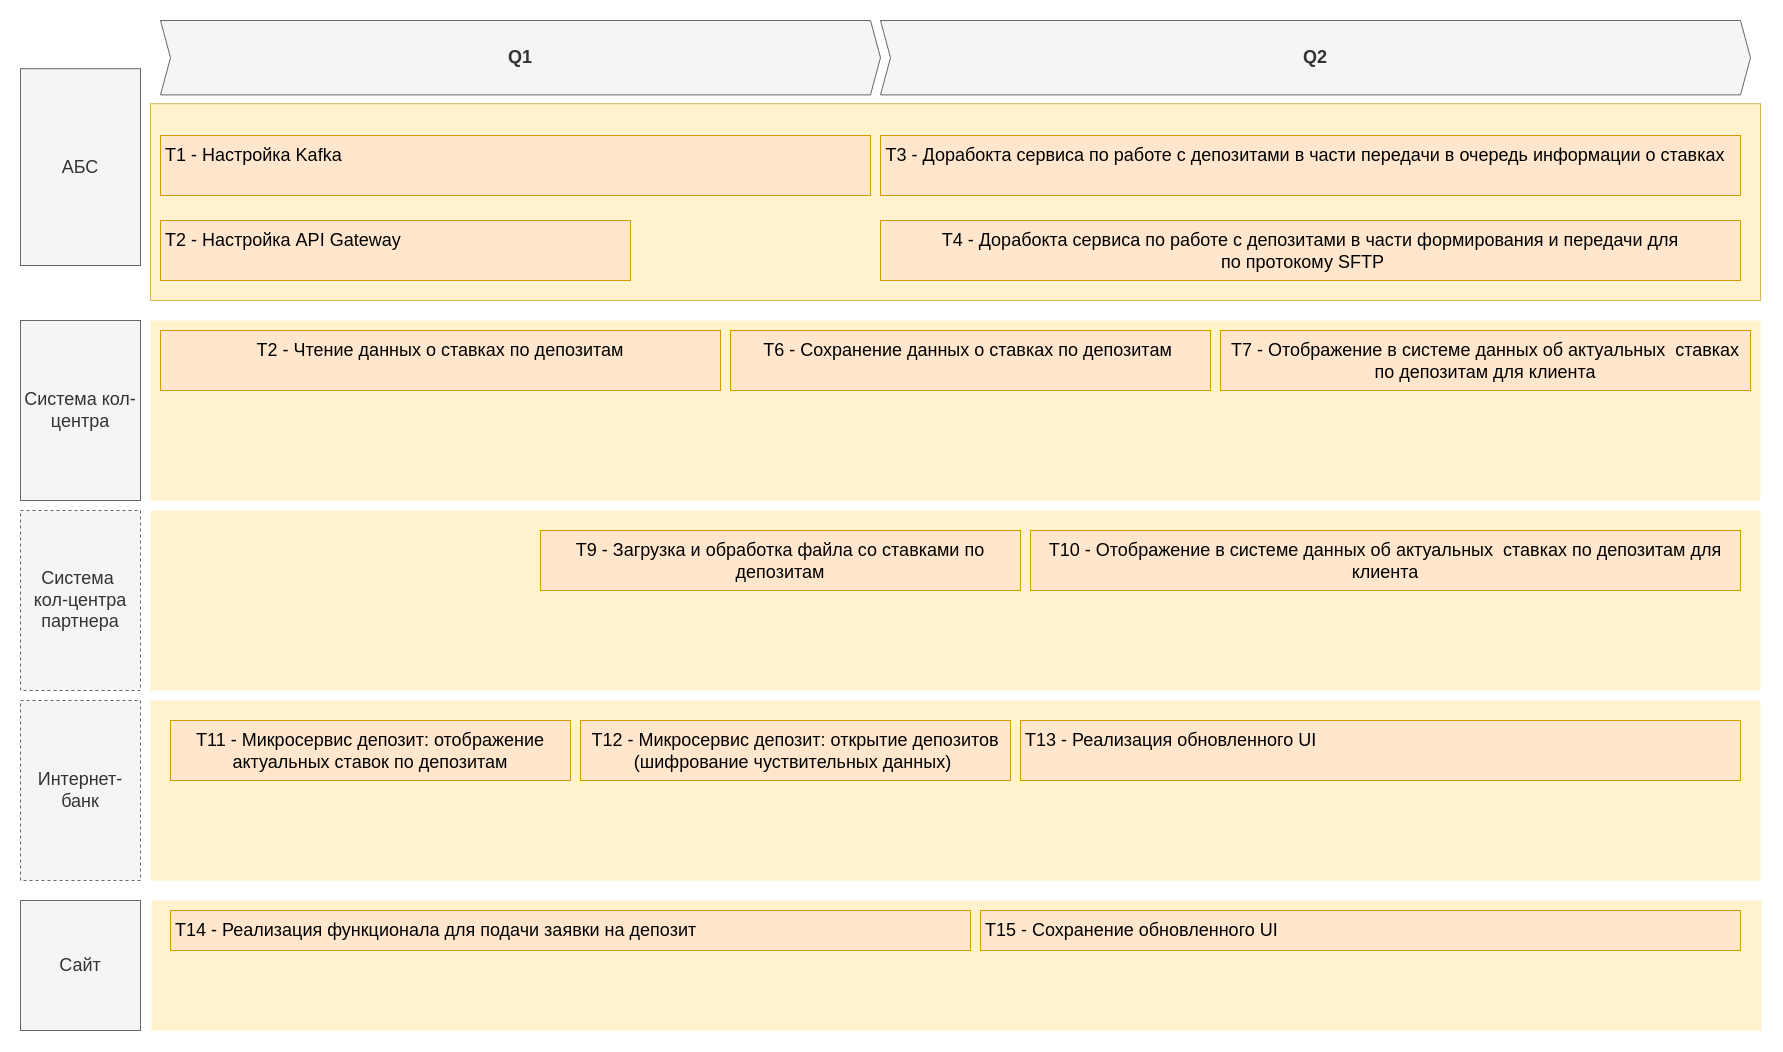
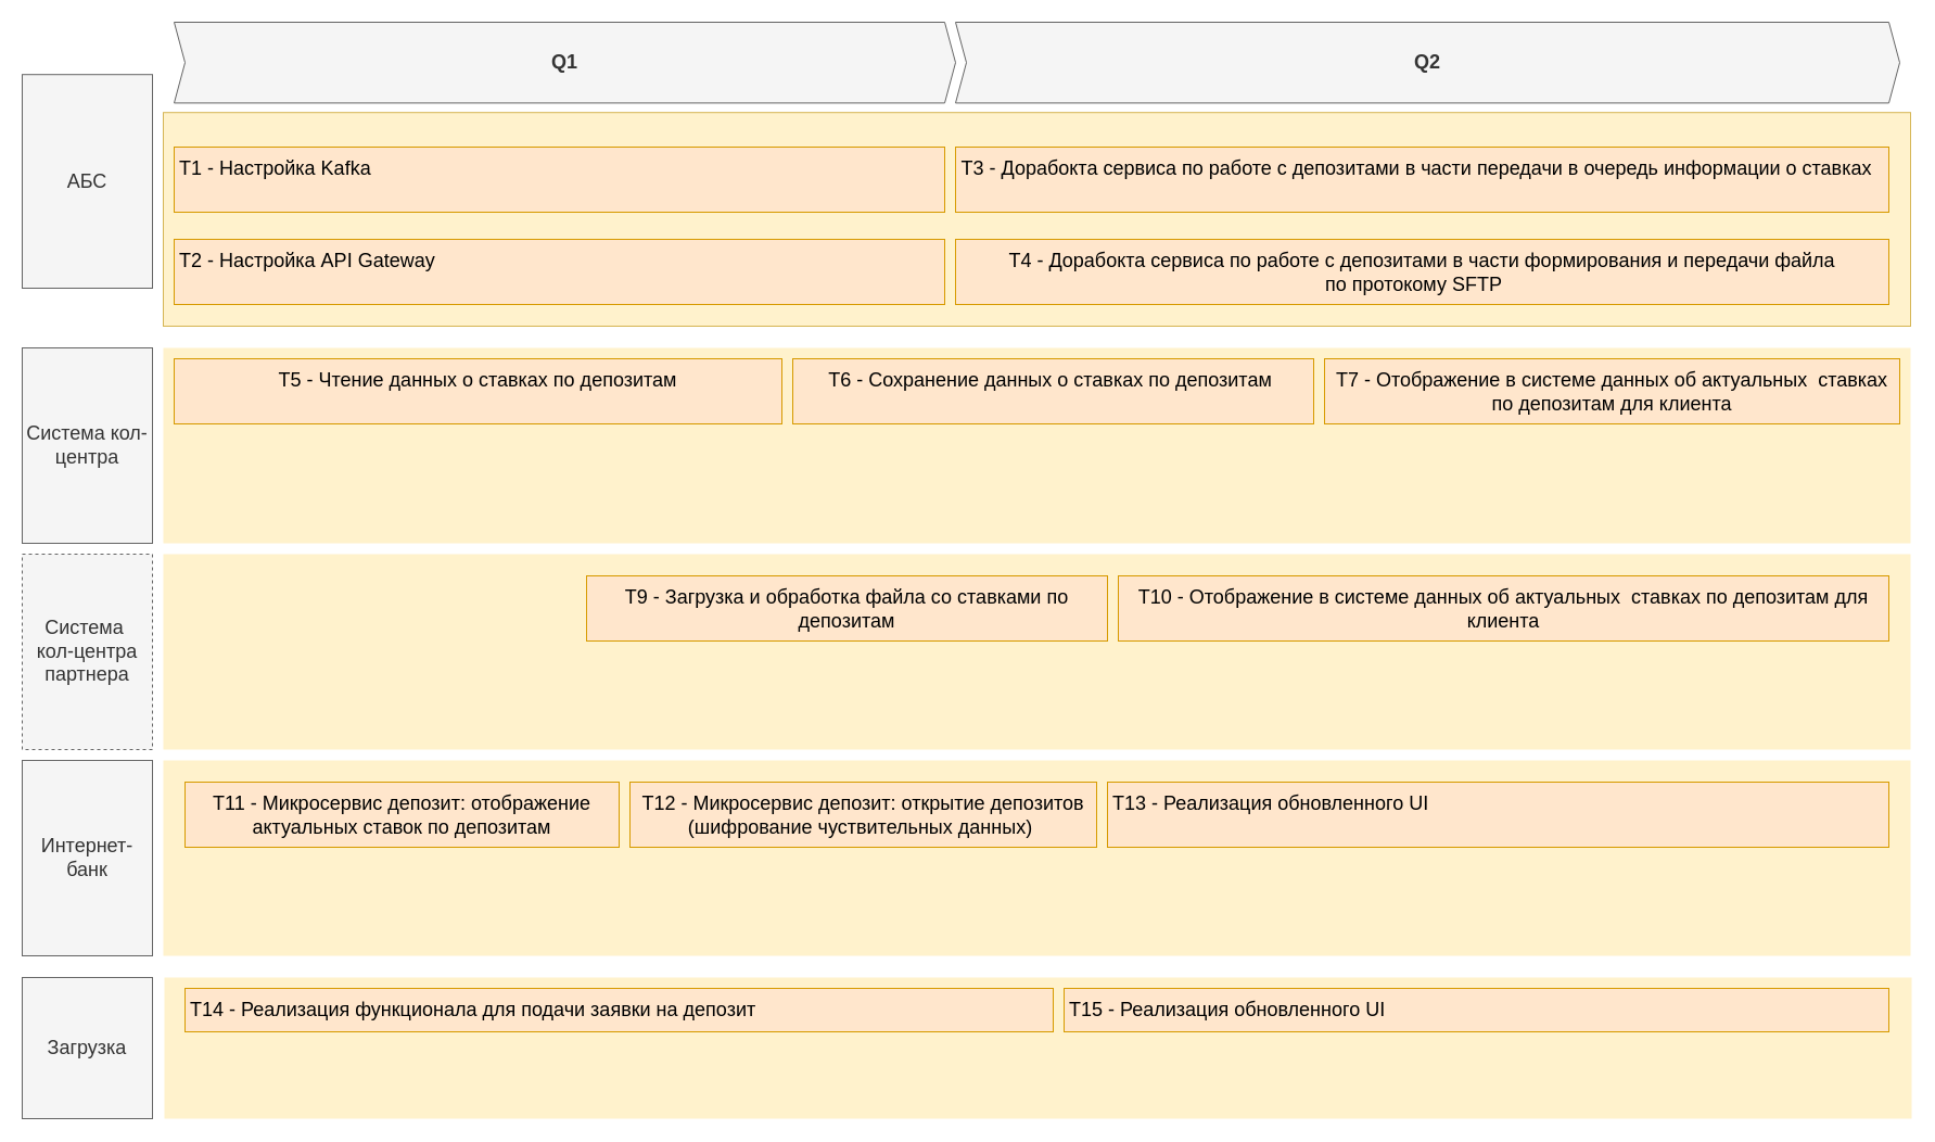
  <mxCell id="0" />
  <mxCell id="1" parent="0" />
  <mxCell id="2" value="" style="shape=rect;fillColor=#fff2cc;strokeColor=none;fontSize=24;html=1;whiteSpace=wrap;align=left;verticalAlign=top;spacing=5;rounded=0;" parent="1" vertex="1"><mxGeometry x="150" y="320" width="1610" height="180" as="geometry" /></mxCell>
  <mxCell id="3" value="" style="shape=rect;fillColor=#fff2cc;strokeColor=#d6b656;fontSize=24;html=1;whiteSpace=wrap;align=left;verticalAlign=top;spacing=5;rounded=0;" parent="1" vertex="1"><mxGeometry x="150" y="103.2" width="1610" height="196.8" as="geometry" /></mxCell>
  <mxCell id="4" value="T1 - Настройка Kafka" style="shape=rect;fillColor=#ffe6cc;strokeColor=#d79b00;fontSize=18;html=1;whiteSpace=wrap;align=left;verticalAlign=top;spacing=5;rounded=0;" parent="1" vertex="1"><mxGeometry x="160" y="135" width="710" height="60" as="geometry" /></mxCell>
  <mxCell id="5" value="&lt;span style=&quot;text-align: left;&quot;&gt;T3 - Дорабокта сервиса по работе с депозитами в части передачи в очередь информации о ставках&amp;nbsp;&amp;nbsp;&lt;/span&gt;" style="shape=rect;fillColor=#ffe6cc;strokeColor=#d79b00;fontSize=18;html=1;whiteSpace=wrap;align=center;verticalAlign=top;spacing=5;rounded=0;" parent="1" vertex="1"><mxGeometry x="880" y="135" width="860" height="60" as="geometry" /></mxCell>
  <mxCell id="6" value="АБС" style="rounded=0;whiteSpace=wrap;html=1;fillColor=#f5f5f5;fontColor=#333333;strokeColor=#666666;fontSize=18;" parent="1" vertex="1"><mxGeometry x="20" y="68.2" width="120" height="196.8" as="geometry" /></mxCell>
  <mxCell id="7" value="Система кол-центра" style="rounded=0;whiteSpace=wrap;html=1;fillColor=#f5f5f5;fontColor=#333333;strokeColor=#666666;fontSize=18;" parent="1" vertex="1"><mxGeometry x="20" y="320" width="120" height="180" as="geometry" /></mxCell>
  <mxCell id="8" value="Q2" style="shape=step;perimeter=stepPerimeter;whiteSpace=wrap;html=1;fixedSize=1;size=10;fillColor=#f5f5f5;strokeColor=#666666;fontSize=18;fontStyle=1;align=center;rounded=0;fontColor=#333333;" parent="1" vertex="1"><mxGeometry x="880" y="20" width="870" height="74.4" as="geometry" /></mxCell>
  <mxCell id="9" value="T6 - Сохранение данных о ставках по депозитам&amp;nbsp;" style="shape=rect;fillColor=#ffe6cc;strokeColor=#d79b00;fontSize=18;html=1;whiteSpace=wrap;align=center;verticalAlign=top;spacing=5;rounded=0;" parent="1" vertex="1"><mxGeometry x="730" y="330" width="480" height="60" as="geometry" /></mxCell>
- <mxCell id="10" value="T2 - Чтение данных о ставках по депозитам" style="shape=rect;fillColor=#ffe6cc;strokeColor=#d79b00;fontSize=18;html=1;whiteSpace=wrap;align=center;verticalAlign=top;spacing=5;rounded=0;" parent="1" vertex="1"><mxGeometry x="160" y="330" width="560" height="60" as="geometry" /></mxCell>
+ <mxCell id="10" value="T5 - Чтение данных о ставках по депозитам" style="shape=rect;fillColor=#ffe6cc;strokeColor=#d79b00;fontSize=18;html=1;whiteSpace=wrap;align=center;verticalAlign=top;spacing=5;rounded=0;" parent="1" vertex="1"><mxGeometry x="160" y="330" width="560" height="60" as="geometry" /></mxCell>
  <mxCell id="11" value="" style="shape=rect;fillColor=#fff2cc;strokeColor=none;fontSize=24;html=1;whiteSpace=wrap;align=left;verticalAlign=top;spacing=5;rounded=0;" parent="1" vertex="1"><mxGeometry x="150" y="510" width="1610" height="180" as="geometry" /></mxCell>
  <mxCell id="12" value="Система&amp;nbsp;&lt;div&gt;кол-центра партнера&lt;/div&gt;" style="rounded=0;whiteSpace=wrap;html=1;fillColor=#f5f5f5;fontColor=#333333;strokeColor=#666666;fontSize=18;dashed=1;" parent="1" vertex="1"><mxGeometry x="20" y="510" width="120" height="180" as="geometry" /></mxCell>
  <mxCell id="13" value="T9 - Загрузка и обработка файла со ставками по депозитам" style="shape=rect;fillColor=#ffe6cc;strokeColor=#d79b00;fontSize=18;html=1;whiteSpace=wrap;align=center;verticalAlign=top;spacing=5;rounded=0;" parent="1" vertex="1"><mxGeometry x="540" y="530" width="480" height="60" as="geometry" /></mxCell>
  <mxCell id="14" value="" style="shape=rect;fillColor=#fff2cc;strokeColor=none;fontSize=24;html=1;whiteSpace=wrap;align=left;verticalAlign=top;spacing=5;rounded=0;" parent="1" vertex="1"><mxGeometry x="150" y="700" width="1610" height="180" as="geometry" /></mxCell>
- <mxCell id="15" value="Интернет-банк" style="rounded=0;whiteSpace=wrap;html=1;fillColor=#f5f5f5;fontColor=#333333;strokeColor=#666666;fontSize=18;dashed=1;" parent="1" vertex="1"><mxGeometry x="20" y="700" width="120" height="180" as="geometry" /></mxCell>
+ <mxCell id="15" value="Интернет-банк" style="rounded=0;whiteSpace=wrap;html=1;fillColor=#f5f5f5;fontColor=#333333;strokeColor=#666666;fontSize=18;" parent="1" vertex="1"><mxGeometry x="20" y="700" width="120" height="180" as="geometry" /></mxCell>
  <mxCell id="16" value="T11 - Микросервис депозит: отображение актуальных ставок по депозитам" style="shape=rect;fillColor=#ffe6cc;strokeColor=#d79b00;fontSize=18;html=1;whiteSpace=wrap;align=center;verticalAlign=top;spacing=5;rounded=0;" parent="1" vertex="1"><mxGeometry x="170" y="720" width="400" height="60" as="geometry" /></mxCell>
  <mxCell id="17" value="Q1" style="shape=step;perimeter=stepPerimeter;whiteSpace=wrap;html=1;fixedSize=1;size=10;fillColor=#f5f5f5;strokeColor=#666666;fontSize=18;fontStyle=1;align=center;rounded=0;fontColor=#333333;" parent="1" vertex="1"><mxGeometry x="160" y="20" width="720" height="74.4" as="geometry" /></mxCell>
  <mxCell id="18" value="T7 - Отображение в системе данных об актуальных&amp;nbsp; ставках по депозитам для клиента" style="shape=rect;fillColor=#ffe6cc;strokeColor=#d79b00;fontSize=18;html=1;whiteSpace=wrap;align=center;verticalAlign=top;spacing=5;rounded=0;" parent="1" vertex="1"><mxGeometry x="1220" y="330" width="530" height="60" as="geometry" /></mxCell>
- <mxCell id="19" value="&lt;span style=&quot;text-align: left;&quot;&gt;T4 - Дорабокта сервиса по работе с депозитами в части формирования и передачи для по&amp;nbsp;протокому SFTP&amp;nbsp; &amp;nbsp;&lt;/span&gt;" style="shape=rect;fillColor=#ffe6cc;strokeColor=#d79b00;fontSize=18;html=1;whiteSpace=wrap;align=center;verticalAlign=top;spacing=5;rounded=0;" parent="1" vertex="1"><mxGeometry x="880" y="220" width="860" height="60" as="geometry" /></mxCell>
+ <mxCell id="19" value="&lt;span style=&quot;text-align: left;&quot;&gt;T4 - Дорабокта сервиса по работе с депозитами в части формирования и передачи файла по&amp;nbsp;протокому SFTP&amp;nbsp; &amp;nbsp;&lt;/span&gt;" style="shape=rect;fillColor=#ffe6cc;strokeColor=#d79b00;fontSize=18;html=1;whiteSpace=wrap;align=center;verticalAlign=top;spacing=5;rounded=0;" parent="1" vertex="1"><mxGeometry x="880" y="220" width="860" height="60" as="geometry" /></mxCell>
  <mxCell id="20" value="T10 - Отображение в системе данных об актуальных&amp;nbsp; ставках по депозитам для клиента" style="shape=rect;fillColor=#ffe6cc;strokeColor=#d79b00;fontSize=18;html=1;whiteSpace=wrap;align=center;verticalAlign=top;spacing=5;rounded=0;" parent="1" vertex="1"><mxGeometry x="1030" y="530" width="710" height="60" as="geometry" /></mxCell>
- <mxCell id="21" value="Сайт" style="rounded=0;whiteSpace=wrap;html=1;fillColor=#f5f5f5;fontColor=#333333;strokeColor=#666666;fontSize=18;" parent="1" vertex="1"><mxGeometry x="20" y="900" width="120" height="130" as="geometry" /></mxCell>
+ <mxCell id="21" value="Загрузка" style="rounded=0;whiteSpace=wrap;html=1;fillColor=#f5f5f5;fontColor=#333333;strokeColor=#666666;fontSize=18;" parent="1" vertex="1"><mxGeometry x="20" y="900" width="120" height="130" as="geometry" /></mxCell>
  <mxCell id="22" value="" style="shape=rect;fillColor=#fff2cc;strokeColor=none;fontSize=24;html=1;whiteSpace=wrap;align=left;verticalAlign=top;spacing=5;rounded=0;" parent="1" vertex="1"><mxGeometry x="151" y="900" width="1610" height="130" as="geometry" /></mxCell>
  <mxCell id="23" value="T14 - Реализация функционала для подачи заявки на депозит" style="shape=rect;fillColor=#ffe6cc;strokeColor=#d79b00;fontSize=18;html=1;whiteSpace=wrap;align=left;verticalAlign=top;spacing=5;rounded=0;" parent="1" vertex="1"><mxGeometry x="170" y="910" width="800" height="40" as="geometry" /></mxCell>
  <mxCell id="24" value="T12 - Микросервис депозит: открытие депозитов (шифрование чуствительных данных)&amp;nbsp;" style="shape=rect;fillColor=#ffe6cc;strokeColor=#d79b00;fontSize=18;html=1;whiteSpace=wrap;align=center;verticalAlign=top;spacing=5;rounded=0;" parent="1" vertex="1"><mxGeometry x="580" y="720" width="430" height="60" as="geometry" /></mxCell>
- <mxCell id="25" value="T15 - Сохранение обновленного UI&amp;nbsp;" style="shape=rect;fillColor=#ffe6cc;strokeColor=#d79b00;fontSize=18;html=1;whiteSpace=wrap;align=left;verticalAlign=top;spacing=5;rounded=0;" parent="1" vertex="1"><mxGeometry x="980" y="910" width="760" height="40" as="geometry" /></mxCell>
+ <mxCell id="25" value="T15 - Реализация обновленного UI&amp;nbsp;" style="shape=rect;fillColor=#ffe6cc;strokeColor=#d79b00;fontSize=18;html=1;whiteSpace=wrap;align=left;verticalAlign=top;spacing=5;rounded=0;" parent="1" vertex="1"><mxGeometry x="980" y="910" width="760" height="40" as="geometry" /></mxCell>
  <mxCell id="26" value="T13 - Реализация обновленного UI&amp;nbsp;" style="shape=rect;fillColor=#ffe6cc;strokeColor=#d79b00;fontSize=18;html=1;whiteSpace=wrap;align=left;verticalAlign=top;spacing=5;rounded=0;" parent="1" vertex="1"><mxGeometry x="1020" y="720" width="720" height="60" as="geometry" /></mxCell>
- <mxCell id="27" value="T2 - Настройка API Gateway" style="shape=rect;fillColor=#ffe6cc;strokeColor=#d79b00;fontSize=18;html=1;whiteSpace=wrap;align=left;verticalAlign=top;spacing=5;rounded=0;" vertex="1" parent="1"><mxGeometry x="160" y="220" width="470" height="60" as="geometry" /></mxCell>
+ <mxCell id="27" value="T2 - Настройка API Gateway" style="shape=rect;fillColor=#ffe6cc;strokeColor=#d79b00;fontSize=18;html=1;whiteSpace=wrap;align=left;verticalAlign=top;spacing=5;rounded=0;" vertex="1" parent="1"><mxGeometry x="160" y="220" width="710" height="60" as="geometry" /></mxCell>
